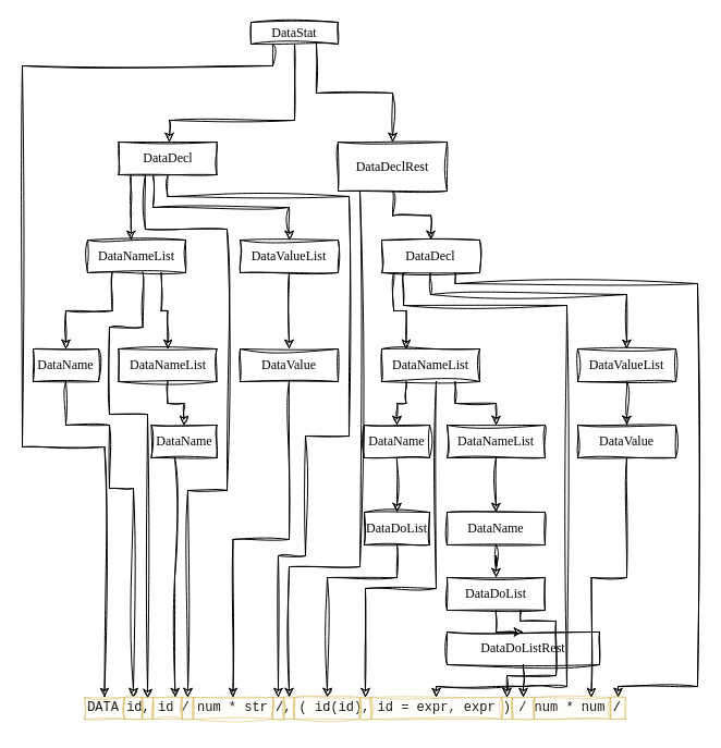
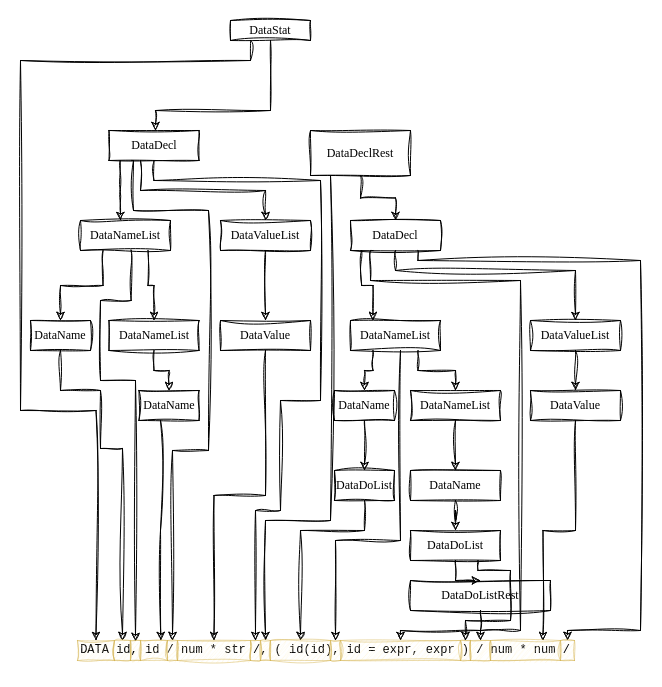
  <mxCell id="0" />
  <mxCell id="1" parent="0" />
  <mxCell id="2" value="DATA id, id / num * str /, ( id(id), id = expr, expr ) / num * num / &lt;br&gt;" style="text;html=1;strokeColor=none;fillColor=none;align=center;verticalAlign=middle;whiteSpace=wrap;rounded=0;fontFamily=Courier New;" vertex="1" parent="1"><mxGeometry x="70" y="635" width="510" height="30" as="geometry" /></mxCell>
  <mxCell id="3" value="" style="rounded=0;whiteSpace=wrap;html=1;fillColor=#fff2cc;strokeColor=#d6b656;opacity=50;sketch=1;curveFitting=1;jiggle=2;" vertex="1" parent="1"><mxGeometry x="77" y="640" width="37" height="20" as="geometry" /></mxCell>
  <mxCell id="4" style="edgeStyle=orthogonalEdgeStyle;rounded=0;orthogonalLoop=1;jettySize=auto;html=1;sketch=1;curveFitting=1;jiggle=2;exitX=0.124;exitY=1.007;exitDx=0;exitDy=0;exitPerimeter=0;" edge="1" parent="1" source="8"><mxGeometry relative="1" as="geometry"><mxPoint x="120" y="220" as="targetPoint" /></mxGeometry></mxCell>
  <mxCell id="5" style="edgeStyle=orthogonalEdgeStyle;rounded=0;orthogonalLoop=1;jettySize=auto;html=1;exitX=0.25;exitY=1;exitDx=0;exitDy=0;entryX=0.5;entryY=0;entryDx=0;entryDy=0;sketch=1;curveFitting=1;jiggle=2;" edge="1" parent="1" source="8" target="27"><mxGeometry relative="1" as="geometry"><Array as="points"><mxPoint x="133" y="160" /><mxPoint x="133" y="210" /><mxPoint x="208" y="210" /><mxPoint x="208" y="450" /><mxPoint x="172" y="450" /></Array></mxGeometry></mxCell>
  <mxCell id="6" style="edgeStyle=orthogonalEdgeStyle;rounded=0;orthogonalLoop=1;jettySize=auto;html=1;entryX=0.5;entryY=0;entryDx=0;entryDy=0;sketch=1;curveFitting=1;jiggle=2;" edge="1" parent="1" source="8" target="29"><mxGeometry relative="1" as="geometry"><Array as="points"><mxPoint x="140" y="190" /><mxPoint x="265" y="190" /></Array></mxGeometry></mxCell>
  <mxCell id="7" style="edgeStyle=orthogonalEdgeStyle;rounded=0;orthogonalLoop=1;jettySize=auto;html=1;entryX=0.5;entryY=0;entryDx=0;entryDy=0;sketch=1;curveFitting=1;jiggle=2;" edge="1" parent="1" source="8" target="33"><mxGeometry relative="1" as="geometry"><Array as="points"><mxPoint x="154" y="180" /><mxPoint x="320" y="180" /><mxPoint x="320" y="400" /><mxPoint x="280" y="400" /><mxPoint x="280" y="510" /><mxPoint x="255" y="510" /></Array></mxGeometry></mxCell>
  <mxCell id="8" value="DataDecl" style="rounded=0;whiteSpace=wrap;html=1;fillColor=none;fontFamily=Tahoma;sketch=1;curveFitting=1;jiggle=2;" vertex="1" parent="1"><mxGeometry x="108.5" y="130" width="90" height="30" as="geometry" /></mxCell>
  <mxCell id="9" style="edgeStyle=orthogonalEdgeStyle;rounded=0;orthogonalLoop=1;jettySize=auto;html=1;entryX=0.5;entryY=0;entryDx=0;entryDy=0;sketch=1;curveFitting=1;jiggle=2;" edge="1" parent="1" source="11" target="34"><mxGeometry relative="1" as="geometry"><Array as="points"><mxPoint x="330" y="520" /><mxPoint x="265" y="520" /></Array></mxGeometry></mxCell>
  <mxCell id="10" style="edgeStyle=orthogonalEdgeStyle;rounded=0;orthogonalLoop=1;jettySize=auto;html=1;entryX=0.5;entryY=0;entryDx=0;entryDy=0;sketch=1;curveFitting=1;jiggle=2;" edge="1" parent="1" source="11" target="39"><mxGeometry relative="1" as="geometry" /></mxCell>
  <mxCell id="11" value="DataDeclRest" style="rounded=0;whiteSpace=wrap;html=1;fillColor=none;fontFamily=Tahoma;sketch=1;curveFitting=1;jiggle=2;" vertex="1" parent="1"><mxGeometry x="310" y="130" width="100" height="45" as="geometry" /></mxCell>
  <mxCell id="12" style="edgeStyle=orthogonalEdgeStyle;rounded=0;orthogonalLoop=1;jettySize=auto;html=1;entryX=0.5;entryY=0;entryDx=0;entryDy=0;sketch=1;curveFitting=1;jiggle=2;exitX=0.25;exitY=1;exitDx=0;exitDy=0;" edge="1" parent="1" source="15" target="17"><mxGeometry relative="1" as="geometry" /></mxCell>
  <mxCell id="13" style="edgeStyle=orthogonalEdgeStyle;rounded=0;orthogonalLoop=1;jettySize=auto;html=1;exitX=0.562;exitY=0.984;exitDx=0;exitDy=0;sketch=1;curveFitting=1;jiggle=2;exitPerimeter=0;" edge="1" parent="1" source="15"><mxGeometry relative="1" as="geometry"><mxPoint x="135" y="641" as="targetPoint" /><Array as="points"><mxPoint x="131" y="300" /><mxPoint x="100" y="300" /><mxPoint x="100" y="380" /><mxPoint x="135" y="380" /><mxPoint x="135" y="640" /></Array></mxGeometry></mxCell>
  <mxCell id="14" style="edgeStyle=orthogonalEdgeStyle;rounded=0;orthogonalLoop=1;jettySize=auto;html=1;exitX=0.75;exitY=1;exitDx=0;exitDy=0;entryX=0.5;entryY=0;entryDx=0;entryDy=0;sketch=1;curveFitting=1;jiggle=2;" edge="1" parent="1" source="15" target="69"><mxGeometry relative="1" as="geometry" /></mxCell>
  <mxCell id="15" value="DataNameList" style="rounded=0;whiteSpace=wrap;html=1;fillColor=none;fontFamily=Tahoma;sketch=1;curveFitting=1;jiggle=2;" vertex="1" parent="1"><mxGeometry x="80" y="220" width="90" height="30" as="geometry" /></mxCell>
  <mxCell id="16" style="edgeStyle=orthogonalEdgeStyle;rounded=0;orthogonalLoop=1;jettySize=auto;html=1;entryX=0.5;entryY=0;entryDx=0;entryDy=0;sketch=1;curveFitting=1;jiggle=2;" edge="1" parent="1" source="17" target="18"><mxGeometry relative="1" as="geometry"><Array as="points"><mxPoint x="60" y="390" /><mxPoint x="100" y="390" /><mxPoint x="100" y="448" /><mxPoint x="122" y="448" /></Array></mxGeometry></mxCell>
  <mxCell id="17" value="DataName" style="rounded=0;whiteSpace=wrap;html=1;fillColor=none;fontFamily=Tahoma;sketch=1;curveFitting=1;jiggle=2;" vertex="1" parent="1"><mxGeometry x="30" y="320" width="60" height="30" as="geometry" /></mxCell>
  <mxCell id="18" value="" style="rounded=0;whiteSpace=wrap;html=1;fillColor=#fff2cc;strokeColor=#d6b656;opacity=50;sketch=1;curveFitting=1;jiggle=2;" vertex="1" parent="1"><mxGeometry x="114" y="640" width="16" height="20" as="geometry" /></mxCell>
  <mxCell id="19" value="" style="rounded=0;whiteSpace=wrap;html=1;fillColor=#fff2cc;strokeColor=#d6b656;opacity=50;sketch=1;curveFitting=1;jiggle=2;" vertex="1" parent="1"><mxGeometry x="130" y="640" width="10" height="20" as="geometry" /></mxCell>
  <mxCell id="20" style="edgeStyle=orthogonalEdgeStyle;rounded=0;orthogonalLoop=1;jettySize=auto;html=1;entryX=0.5;entryY=0;entryDx=0;entryDy=0;sketch=1;curveFitting=1;jiggle=2;exitX=0.25;exitY=1;exitDx=0;exitDy=0;" edge="1" parent="1" source="23" target="3"><mxGeometry relative="1" as="geometry"><Array as="points"><mxPoint x="250" y="60" /><mxPoint x="20" y="60" /><mxPoint x="20" y="410" /><mxPoint x="95" y="410" /></Array></mxGeometry></mxCell>
  <mxCell id="21" style="edgeStyle=orthogonalEdgeStyle;rounded=0;orthogonalLoop=1;jettySize=auto;html=1;sketch=1;curveFitting=1;jiggle=2;exitX=0.5;exitY=1;exitDx=0;exitDy=0;" edge="1" parent="1" source="23" target="8"><mxGeometry relative="1" as="geometry"><Array as="points"><mxPoint x="270" y="110" /><mxPoint x="155" y="110" /></Array></mxGeometry></mxCell>
- <mxCell id="22" style="edgeStyle=orthogonalEdgeStyle;rounded=0;orthogonalLoop=1;jettySize=auto;html=1;sketch=1;curveFitting=1;jiggle=2;exitX=0.75;exitY=1;exitDx=0;exitDy=0;" edge="1" parent="1" source="23" target="11"><mxGeometry relative="1" as="geometry" /></mxCell>
  <mxCell id="23" value="DataStat" style="rounded=0;whiteSpace=wrap;html=1;fillColor=none;fontFamily=Tahoma;sketch=1;curveFitting=1;jiggle=2;" vertex="1" parent="1"><mxGeometry x="230" y="20" width="80" height="20" as="geometry" /></mxCell>
  <mxCell id="24" style="edgeStyle=orthogonalEdgeStyle;rounded=0;orthogonalLoop=1;jettySize=auto;html=1;sketch=1;curveFitting=1;jiggle=2;entryX=0.75;entryY=0;entryDx=0;entryDy=0;" edge="1" parent="1" source="25" target="26"><mxGeometry relative="1" as="geometry"><mxPoint x="155.667" y="424.667" as="targetPoint" /><Array as="points"><mxPoint x="160" y="530" /><mxPoint x="160" y="530" /></Array></mxGeometry></mxCell>
  <mxCell id="25" value="DataName" style="rounded=0;whiteSpace=wrap;html=1;fillColor=none;fontFamily=Tahoma;sketch=1;curveFitting=1;jiggle=2;" vertex="1" parent="1"><mxGeometry x="138.5" y="390" width="60" height="30" as="geometry" /></mxCell>
  <mxCell id="26" value="" style="rounded=0;whiteSpace=wrap;html=1;fillColor=#fff2cc;strokeColor=#d6b656;opacity=50;sketch=1;curveFitting=1;jiggle=2;" vertex="1" parent="1"><mxGeometry x="140" y="640" width="27" height="20" as="geometry" /></mxCell>
  <mxCell id="27" value="" style="rounded=0;whiteSpace=wrap;html=1;fillColor=#fff2cc;strokeColor=#d6b656;opacity=50;sketch=1;curveFitting=1;jiggle=2;" vertex="1" parent="1"><mxGeometry x="167" y="640" width="10" height="20" as="geometry" /></mxCell>
  <mxCell id="28" style="edgeStyle=orthogonalEdgeStyle;rounded=0;orthogonalLoop=1;jettySize=auto;html=1;entryX=0.5;entryY=0;entryDx=0;entryDy=0;sketch=1;curveFitting=1;jiggle=2;" edge="1" parent="1" source="29" target="31"><mxGeometry relative="1" as="geometry" /></mxCell>
  <mxCell id="29" value="DataValueList" style="rounded=0;whiteSpace=wrap;html=1;fillColor=none;fontFamily=Tahoma;sketch=1;curveFitting=1;jiggle=2;" vertex="1" parent="1"><mxGeometry x="220" y="220" width="90" height="30" as="geometry" /></mxCell>
  <mxCell id="30" style="edgeStyle=orthogonalEdgeStyle;rounded=0;orthogonalLoop=1;jettySize=auto;html=1;entryX=0.5;entryY=0;entryDx=0;entryDy=0;sketch=1;curveFitting=1;jiggle=2;" edge="1" parent="1" source="31" target="32"><mxGeometry relative="1" as="geometry" /></mxCell>
  <mxCell id="31" value="DataValue" style="rounded=0;whiteSpace=wrap;html=1;fillColor=none;fontFamily=Tahoma;sketch=1;curveFitting=1;jiggle=2;" vertex="1" parent="1"><mxGeometry x="220" y="320" width="90" height="30" as="geometry" /></mxCell>
  <mxCell id="32" value="" style="rounded=0;whiteSpace=wrap;html=1;fillColor=#fff2cc;strokeColor=#d6b656;opacity=50;sketch=1;curveFitting=1;jiggle=2;" vertex="1" parent="1"><mxGeometry x="177" y="640" width="73" height="20" as="geometry" /></mxCell>
  <mxCell id="33" value="" style="rounded=0;whiteSpace=wrap;html=1;fillColor=#fff2cc;strokeColor=#d6b656;opacity=50;sketch=1;curveFitting=1;jiggle=2;" vertex="1" parent="1"><mxGeometry x="250" y="640" width="10" height="20" as="geometry" /></mxCell>
  <mxCell id="34" value="" style="rounded=0;whiteSpace=wrap;html=1;fillColor=#fff2cc;strokeColor=#d6b656;opacity=50;sketch=1;curveFitting=1;jiggle=2;" vertex="1" parent="1"><mxGeometry x="260" y="640" width="10" height="20" as="geometry" /></mxCell>
  <mxCell id="35" style="edgeStyle=orthogonalEdgeStyle;rounded=0;orthogonalLoop=1;jettySize=auto;html=1;sketch=1;curveFitting=1;jiggle=2;entryX=0.25;entryY=0;entryDx=0;entryDy=0;exitX=0.124;exitY=1;exitDx=0;exitDy=0;exitPerimeter=0;" edge="1" parent="1" source="39" target="48"><mxGeometry relative="1" as="geometry" /></mxCell>
  <mxCell id="36" style="edgeStyle=orthogonalEdgeStyle;rounded=0;orthogonalLoop=1;jettySize=auto;html=1;exitX=0.25;exitY=1;exitDx=0;exitDy=0;entryX=0.5;entryY=0;entryDx=0;entryDy=0;sketch=1;curveFitting=1;jiggle=2;" edge="1" parent="1" source="39" target="61"><mxGeometry relative="1" as="geometry"><mxPoint x="540" y="620" as="targetPoint" /><Array as="points"><mxPoint x="370" y="250" /><mxPoint x="370" y="280" /><mxPoint x="520" y="280" /><mxPoint x="520" y="630" /><mxPoint x="480" y="630" /></Array></mxGeometry></mxCell>
  <mxCell id="37" style="edgeStyle=orthogonalEdgeStyle;rounded=0;orthogonalLoop=1;jettySize=auto;html=1;exitX=0.5;exitY=1;exitDx=0;exitDy=0;sketch=1;curveFitting=1;jiggle=2;" edge="1" parent="1" source="39" target="63"><mxGeometry relative="1" as="geometry"><Array as="points"><mxPoint x="395" y="270" /><mxPoint x="575" y="270" /></Array></mxGeometry></mxCell>
  <mxCell id="38" style="edgeStyle=orthogonalEdgeStyle;rounded=0;orthogonalLoop=1;jettySize=auto;html=1;exitX=0.75;exitY=1;exitDx=0;exitDy=0;entryX=0.5;entryY=0;entryDx=0;entryDy=0;sketch=1;curveFitting=1;jiggle=2;" edge="1" parent="1" source="39" target="67"><mxGeometry relative="1" as="geometry"><Array as="points"><mxPoint x="418" y="260" /><mxPoint x="640" y="260" /><mxPoint x="640" y="630" /><mxPoint x="567" y="630" /></Array></mxGeometry></mxCell>
  <mxCell id="39" value="DataDecl" style="rounded=0;whiteSpace=wrap;html=1;fillColor=none;fontFamily=Tahoma;sketch=1;curveFitting=1;jiggle=2;" vertex="1" parent="1"><mxGeometry x="350" y="220" width="90" height="30" as="geometry" /></mxCell>
  <mxCell id="40" style="edgeStyle=orthogonalEdgeStyle;rounded=0;orthogonalLoop=1;jettySize=auto;html=1;entryX=0.5;entryY=0;entryDx=0;entryDy=0;sketch=1;curveFitting=1;jiggle=2;" edge="1" parent="1" source="41" target="43"><mxGeometry relative="1" as="geometry" /></mxCell>
  <mxCell id="41" value="DataName" style="rounded=0;whiteSpace=wrap;html=1;fillColor=none;fontFamily=Tahoma;sketch=1;curveFitting=1;jiggle=2;" vertex="1" parent="1"><mxGeometry x="334" y="390" width="60" height="30" as="geometry" /></mxCell>
  <mxCell id="42" style="edgeStyle=orthogonalEdgeStyle;rounded=0;orthogonalLoop=1;jettySize=auto;html=1;entryX=0.5;entryY=0;entryDx=0;entryDy=0;sketch=1;curveFitting=1;jiggle=2;" edge="1" parent="1" source="43" target="44"><mxGeometry relative="1" as="geometry"><Array as="points"><mxPoint x="364" y="530" /><mxPoint x="300" y="530" /></Array></mxGeometry></mxCell>
  <mxCell id="43" value="DataDoList" style="rounded=0;whiteSpace=wrap;html=1;fillColor=none;fontFamily=Tahoma;sketch=1;curveFitting=1;jiggle=2;" vertex="1" parent="1"><mxGeometry x="334" y="470" width="60" height="30" as="geometry" /></mxCell>
  <mxCell id="44" value="" style="rounded=0;whiteSpace=wrap;html=1;fillColor=#fff2cc;strokeColor=#d6b656;opacity=50;sketch=1;curveFitting=1;jiggle=2;" vertex="1" parent="1"><mxGeometry x="270" y="640" width="60" height="20" as="geometry" /></mxCell>
  <mxCell id="45" style="edgeStyle=orthogonalEdgeStyle;rounded=0;orthogonalLoop=1;jettySize=auto;html=1;entryX=0.5;entryY=0;entryDx=0;entryDy=0;sketch=1;curveFitting=1;jiggle=2;exitX=0.25;exitY=1;exitDx=0;exitDy=0;" edge="1" parent="1" source="48" target="41"><mxGeometry relative="1" as="geometry" /></mxCell>
  <mxCell id="46" style="edgeStyle=orthogonalEdgeStyle;rounded=0;orthogonalLoop=1;jettySize=auto;html=1;entryX=0.5;entryY=0;entryDx=0;entryDy=0;sketch=1;curveFitting=1;jiggle=2;" edge="1" parent="1" source="48" target="49"><mxGeometry relative="1" as="geometry"><Array as="points"><mxPoint x="400" y="540" /><mxPoint x="335" y="540" /></Array></mxGeometry></mxCell>
  <mxCell id="47" style="edgeStyle=orthogonalEdgeStyle;rounded=0;orthogonalLoop=1;jettySize=auto;html=1;exitX=0.75;exitY=1;exitDx=0;exitDy=0;entryX=0.5;entryY=0;entryDx=0;entryDy=0;sketch=1;curveFitting=1;jiggle=2;" edge="1" parent="1" source="48" target="51"><mxGeometry relative="1" as="geometry" /></mxCell>
  <mxCell id="48" value="DataNameList" style="rounded=0;whiteSpace=wrap;html=1;fillColor=none;fontFamily=Tahoma;sketch=1;curveFitting=1;jiggle=2;" vertex="1" parent="1"><mxGeometry x="350" y="320" width="90" height="30" as="geometry" /></mxCell>
  <mxCell id="49" value="" style="rounded=0;whiteSpace=wrap;html=1;fillColor=#fff2cc;strokeColor=#d6b656;opacity=50;sketch=1;curveFitting=1;jiggle=2;" vertex="1" parent="1"><mxGeometry x="330" y="640" width="10" height="20" as="geometry" /></mxCell>
  <mxCell id="50" style="edgeStyle=orthogonalEdgeStyle;rounded=0;orthogonalLoop=1;jettySize=auto;html=1;entryX=0.5;entryY=0;entryDx=0;entryDy=0;sketch=1;curveFitting=1;jiggle=2;" edge="1" parent="1" source="51" target="53"><mxGeometry relative="1" as="geometry" /></mxCell>
  <mxCell id="51" value="DataNameList" style="rounded=0;whiteSpace=wrap;html=1;fillColor=none;fontFamily=Tahoma;sketch=1;curveFitting=1;jiggle=2;" vertex="1" parent="1"><mxGeometry x="410" y="390" width="90" height="30" as="geometry" /></mxCell>
  <mxCell id="52" style="edgeStyle=orthogonalEdgeStyle;rounded=0;orthogonalLoop=1;jettySize=auto;html=1;entryX=0.5;entryY=0;entryDx=0;entryDy=0;sketch=1;curveFitting=1;jiggle=2;" edge="1" parent="1" source="53" target="56"><mxGeometry relative="1" as="geometry" /></mxCell>
  <mxCell id="53" value="DataName" style="rounded=0;whiteSpace=wrap;html=1;fillColor=none;fontFamily=Tahoma;sketch=1;curveFitting=1;jiggle=2;" vertex="1" parent="1"><mxGeometry x="410" y="470" width="90" height="30" as="geometry" /></mxCell>
  <mxCell id="54" style="edgeStyle=orthogonalEdgeStyle;rounded=0;orthogonalLoop=1;jettySize=auto;html=1;entryX=0.5;entryY=0;entryDx=0;entryDy=0;sketch=1;curveFitting=1;jiggle=2;" edge="1" parent="1" source="56" target="58"><mxGeometry relative="1" as="geometry" /></mxCell>
  <mxCell id="55" style="edgeStyle=orthogonalEdgeStyle;rounded=0;orthogonalLoop=1;jettySize=auto;html=1;exitX=0.75;exitY=1;exitDx=0;exitDy=0;entryX=0.5;entryY=0;entryDx=0;entryDy=0;sketch=1;curveFitting=1;jiggle=2;" edge="1" parent="1" source="56" target="60"><mxGeometry relative="1" as="geometry"><Array as="points"><mxPoint x="478" y="570" /><mxPoint x="510" y="570" /><mxPoint x="510" y="620" /><mxPoint x="465" y="620" /></Array></mxGeometry></mxCell>
  <mxCell id="56" value="DataDoList" style="rounded=0;whiteSpace=wrap;html=1;fillColor=none;fontFamily=Tahoma;sketch=1;curveFitting=1;jiggle=2;" vertex="1" parent="1"><mxGeometry x="410" y="530" width="90" height="30" as="geometry" /></mxCell>
  <mxCell id="57" style="edgeStyle=orthogonalEdgeStyle;rounded=0;orthogonalLoop=1;jettySize=auto;html=1;entryX=0.5;entryY=0;entryDx=0;entryDy=0;sketch=1;curveFitting=1;jiggle=2;" edge="1" parent="1" source="58" target="59"><mxGeometry relative="1" as="geometry" /></mxCell>
  <mxCell id="58" value="DataDoListRest" style="rounded=0;whiteSpace=wrap;html=1;fillColor=none;fontFamily=Tahoma;sketch=1;curveFitting=1;jiggle=2;" vertex="1" parent="1"><mxGeometry x="410" y="580" width="140" height="30" as="geometry" /></mxCell>
  <mxCell id="59" value="" style="rounded=0;whiteSpace=wrap;html=1;fillColor=#fff2cc;strokeColor=#d6b656;opacity=50;sketch=1;curveFitting=1;jiggle=2;" vertex="1" parent="1"><mxGeometry x="340" y="640" width="120" height="20" as="geometry" /></mxCell>
  <mxCell id="60" value="" style="rounded=0;whiteSpace=wrap;html=1;fillColor=#fff2cc;strokeColor=#d6b656;opacity=50;sketch=1;curveFitting=1;jiggle=2;" vertex="1" parent="1"><mxGeometry x="460" y="640" width="10" height="20" as="geometry" /></mxCell>
  <mxCell id="61" value="" style="rounded=0;whiteSpace=wrap;html=1;fillColor=#fff2cc;strokeColor=#d6b656;opacity=50;sketch=1;curveFitting=1;jiggle=2;" vertex="1" parent="1"><mxGeometry x="470" y="640" width="20" height="20" as="geometry" /></mxCell>
  <mxCell id="62" style="edgeStyle=orthogonalEdgeStyle;rounded=0;orthogonalLoop=1;jettySize=auto;html=1;entryX=0.5;entryY=0;entryDx=0;entryDy=0;sketch=1;curveFitting=1;jiggle=2;" edge="1" parent="1" source="63" target="65"><mxGeometry relative="1" as="geometry" /></mxCell>
  <mxCell id="63" value="DataValueList" style="rounded=0;whiteSpace=wrap;html=1;fillColor=none;fontFamily=Tahoma;sketch=1;curveFitting=1;jiggle=2;" vertex="1" parent="1"><mxGeometry x="530" y="320" width="90" height="30" as="geometry" /></mxCell>
  <mxCell id="64" style="edgeStyle=orthogonalEdgeStyle;rounded=0;orthogonalLoop=1;jettySize=auto;html=1;entryX=0.75;entryY=0;entryDx=0;entryDy=0;sketch=1;curveFitting=1;jiggle=2;" edge="1" parent="1" source="65" target="66"><mxGeometry relative="1" as="geometry" /></mxCell>
  <mxCell id="65" value="DataValue" style="rounded=0;whiteSpace=wrap;html=1;fillColor=none;fontFamily=Tahoma;sketch=1;curveFitting=1;jiggle=2;" vertex="1" parent="1"><mxGeometry x="530" y="390" width="90" height="30" as="geometry" /></mxCell>
  <mxCell id="66" value="" style="rounded=0;whiteSpace=wrap;html=1;fillColor=#fff2cc;strokeColor=#d6b656;opacity=50;sketch=1;curveFitting=1;jiggle=2;" vertex="1" parent="1"><mxGeometry x="490" y="640" width="70" height="20" as="geometry" /></mxCell>
  <mxCell id="67" value="" style="rounded=0;whiteSpace=wrap;html=1;fillColor=#fff2cc;strokeColor=#d6b656;opacity=50;sketch=1;curveFitting=1;jiggle=2;" vertex="1" parent="1"><mxGeometry x="560" y="640" width="14" height="20" as="geometry" /></mxCell>
  <mxCell id="68" style="edgeStyle=orthogonalEdgeStyle;rounded=0;orthogonalLoop=1;jettySize=auto;html=1;entryX=0.5;entryY=0;entryDx=0;entryDy=0;sketch=1;curveFitting=1;jiggle=2;" edge="1" parent="1" source="69" target="25"><mxGeometry relative="1" as="geometry" /></mxCell>
  <mxCell id="69" value="DataNameList" style="rounded=0;whiteSpace=wrap;html=1;fillColor=none;fontFamily=Tahoma;sketch=1;curveFitting=1;jiggle=2;" vertex="1" parent="1"><mxGeometry x="108.5" y="320" width="90" height="30" as="geometry" /></mxCell>
